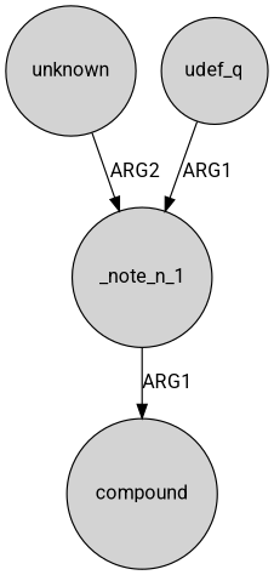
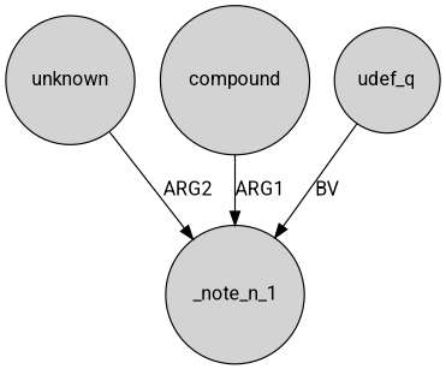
  digraph {
    fontname=Roboto
    node [fontname=Roboto shape=circle style=filled]
    edge [fontname=Roboto]
    unknown
    _note_n_1
    compound
    udef_q
    unknown -> _note_n_1 [label=ARG2]
-   _note_n_1 -> compound [label=ARG1]
-   udef_q -> _note_n_1 [label=ARG1]
+   compound -> _note_n_1 [label=ARG1]
+   udef_q -> _note_n_1 [label=BV]
  }
